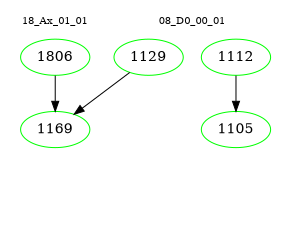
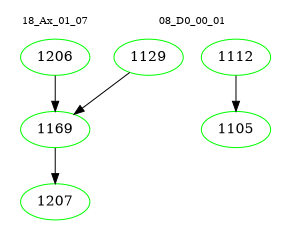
  digraph {
    node [color=green]
    edge [color=black]
-   n1 [label=1806]
+   n1 [label=1206]
    n2 [label=1169]
+   n3 [label=1207]
    n4 [label=1129]
    n5 [label=1112]
    n6 [label=1105]
    subgraph cluster_1 {
      color=white
      fontsize=10
-     label="18_Ax_01_01"
+     label="18_Ax_01_07"
      n1
      n2
+     n3
    }
    subgraph cluster_2 {
      color=white
      fontsize=10
      label="08_D0_00_01"
      n4
      n5
      n6
    }
    n1 -> n2
+   n2 -> n3
    n4 -> n2
    n5 -> n6
  }
